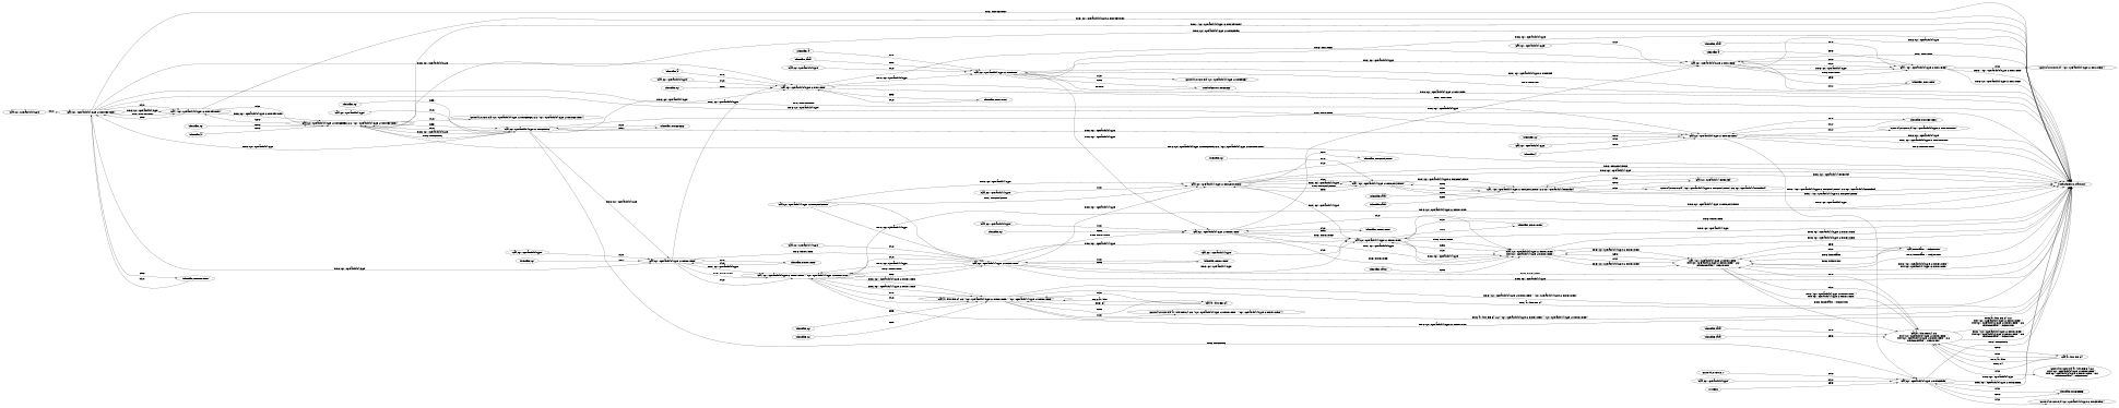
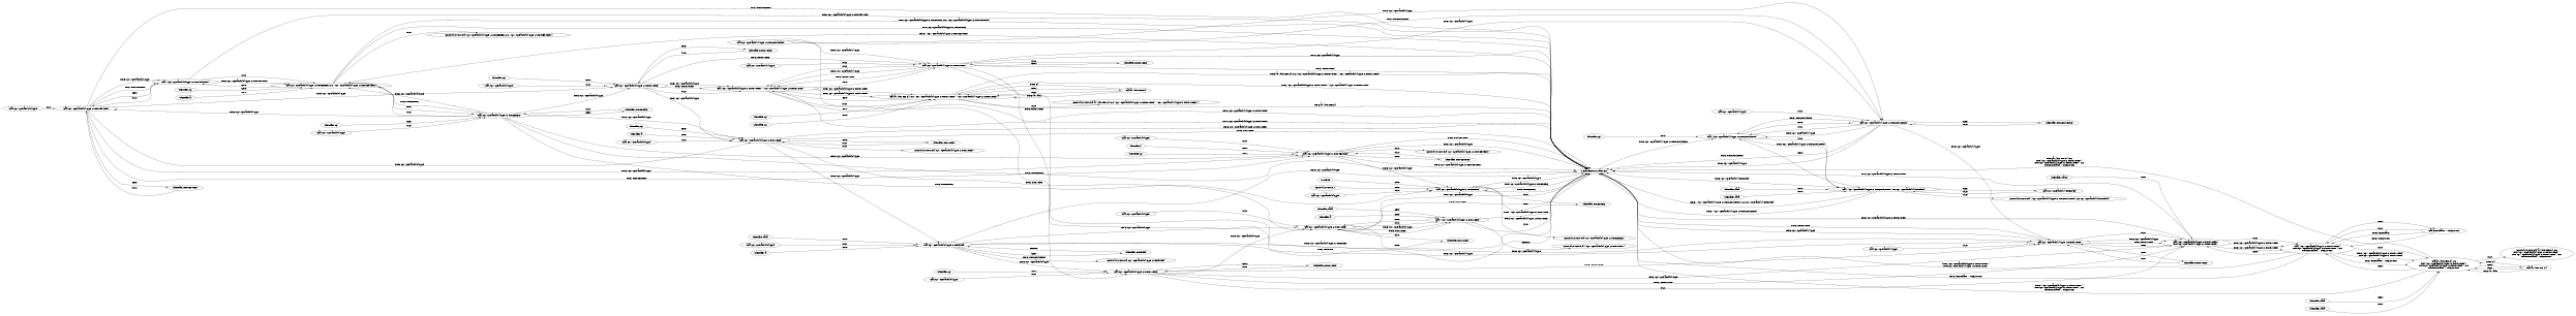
  digraph {
    rankdir=LR
    n1 [label="(Call,op->operands[0].type & OT_MEMORY)"]
    n2 [label="(Call,!(op->operands[0].type & OT_MEMORY))"]
    n3 [label="(Call,op->operands[0].type & OT_QWORD)"]
    n4 [label="(Call,op->operands[0].type & OT_WORD)"]
    n5 [label="(Call,op->operands[0].type & OT_MEMORY)"]
    n6 [label="(MethodReturn,static int)"]
    n7 [label="(Identifier,OT_MEMORY)"]
    n8 [label="(Call,op->operands[0].type & OT_GPREG && !(op->operands[0].type & OT_MEMORY))"]
    n9 [label="(Call,(op->operands[0].type & OT_QWORD) | (op->operands[1].type & OT_QWORD))"]
    n10 [label="(Call,op->operands[1].type & OT_QWORD)"]
    n11 [label="(Identifier,OT_QWORD)"]
    n12 [label="(Call,op->operands[0].type & OT_WORD)"]
    n13 [label="(Call,op->operands[0].type & OT_BYTE)"]
+   n14 [label="(ControlStructure,if (op->operands[0].type & OT_WORD))"]
    n15 [label="(Identifier,OT_WORD)"]
    n16 [label="(Call,op->operands[0].type & OT_GPREG)"]
    n17 [label="(Identifier,OT_MEMORY)"]
    n18 [label="(ControlStructure,if (op->operands[0].type & OT_MEMORY))"]
    n19 [label="(Call,op->operands[0].type & OT_GPREG)"]
    n20 [label="(Identifier,OT_GPREG)"]
    n21 [label="(ControlStructure,if (op->operands[0].type & OT_GPREG && !(op->operands[0].type & OT_MEMORY)))"]
    n22 [label="(ControlStructure,if (op->operands[0].type & OT_GPREG))"]
    n23 [label="(Identifier,OT_GPREG)"]
    n24 [label="(Call,a->bits == 64 && ((op->operands[0].type & OT_QWORD) | (op->operands[1].type & OT_QWORD)))"]
    n25 [label="(Call,op->operands[1].type & OT_CONSTANT)"]
    n26 [label="(Call,op->operands[1].type & OT_QWORD)"]
    n27 [label="(Call,op->operands[0].type & OT_QWORD)"]
    n28 [label="(Identifier,OT_QWORD)"]
    n29 [label="(ControlStructure,if (a->bits == 64 && ((op->operands[0].type & OT_QWORD) | (op->operands[1].type & OT_QWORD))))"]
    n30 [label="(Call,a->bits == 64)"]
    n31 [label="(Call,!(op->operands[1].type & OT_CONSTANT))"]
    n32 [label="(Identifier,OT_CONSTANT)"]
    n33 [label="(Call,(op->operands[0].type & OT_QWORD) |\n\t\t\t\t\t(op->operands[1].type & OT_QWORD))"]
    n34 [label="(Identifier,OT_QWORD)"]
    n35 [label="(Identifier,OT_QWORD)"]
    n36 [label="(Call,!(op->operands[1].type & OT_CONSTANT) && op->operands[1].extended)"]
    n37 [label="(Call,op->operands[1].extended)"]
    n38 [label="(ControlStructure,if (!(op->operands[1].type & OT_CONSTANT) && op->operands[1].extended))"]
    n39 [label="(Call,((op->operands[0].type & OT_QWORD) |\n\t\t\t\t\t(op->operands[1].type & OT_QWORD)) &&\n\t\t\t\t\timmediate < UT32_MAX)"]
    n40 [label="(Call,a->bits == 64 &&\n\t\t\t\t\t((op->operands[0].type & OT_QWORD) |\n\t\t\t\t\t(op->operands[1].type & OT_QWORD)) &&\n\t\t\t\t\timmediate < UT32_MAX)"]
    n41 [label="(Call,immediate < UT32_MAX)"]
    n42 [label="(ControlStructure,if (a->bits == 64 &&\n\t\t\t\t\t((op->operands[0].type & OT_QWORD) |\n\t\t\t\t\t(op->operands[1].type & OT_QWORD)) &&\n\t\t\t\t\timmediate < UT32_MAX))"]
    n43 [label="(Call,a->bits == 64)"]
    n44 [label="(Call,!(op->operands[0].type & OT_WORD))"]
    n45 [label="(Identifier,OT_WORD)"]
    n46 [label="(ControlStructure,if (!(op->operands[0].type & OT_WORD)))"]
    n47 [label="(ControlStructure,if (op->operands[0].type & OT_BYTE))"]
-   n48 [label="(MethodReturn,OT_BYTE)"]
+   n48 [label="(Identifier,OT_BYTE)"]
    n49 [label="(Identifier,data)"]
    n50 [label="(Identifier,op)"]
    n51 [label="(Call,op->operands[0].type)"]
    n52 [label="(Identifier,op)"]
    n53 [label="(Identifier,op)"]
    n54 [label="(Identifier,op)"]
    n55 [label="(Identifier,a)"]
    n56 [label="(Call,op->operands[1].type)"]
    n57 [label="(Identifier,op)"]
    n58 [label="(Call,op->operands[0].type)"]
    n59 [label="(Identifier,a)"]
    n60 [label="(Identifier,op)"]
    n61 [label="(Call,op->operands[0].type)"]
    n62 [label="(Call,op->operands[1].type & OT_CONSTANT)"]
    n63 [label="(Identifier,data)"]
    n64 [label="(Call,op->operands[1].type)"]
    n65 [label="(Identifier,data)"]
    n66 [label="(Identifier,op)"]
    n67 [label="(Call,op->operands[0].type)"]
    n68 [label="(Call,op->operands[0].type)"]
    n69 [label="(ControlStructure,1)"]
    n70 [label="(Identifier,l)"]
    n71 [label="(Identifier,op)"]
    n72 [label="(Identifier,a)"]
    n73 [label="(Call,op->operands[0].type)"]
    n74 [label="(Call,op->operands[0].type)"]
    n75 [label="(Identifier,static)"]
    n76 [label="(Identifier,data)"]
    n77 [label="(Identifier,data)"]
    n78 [label="(Identifier,data)"]
    n79 [label="(Call,op->operands[0].type)"]
    n80 [label="(Identifier,a)"]
    n81 [label="(Identifier,op)"]
    n82 [label="(Call,op->operands[1].type)"]
    n83 [label="(Call,op->operands[0].type)"]
    1000533
    n1 -> n2 [label="AST: "]
    n1 -> n2 [label="DDG: op->operands[0].type"]
    n1 -> n2 [label="DDG: OT_MEMORY"]
    n1 -> n3 [label="DDG: op->operands[0].type"]
    n1 -> n4 [label="DDG: op->operands[0].type"]
    n1 -> n5 [label="DDG: op->operands[0].type"]
    n1 -> n5 [label="DDG: OT_MEMORY"]
    n1 -> n6 [label="DDG: OT_MEMORY"]
    n1 -> n7 [label="CFG: "]
    n2 -> n1 [label="CFG: "]
    n2 -> n6 [label="DDG: op->operands[0].type & OT_MEMORY"]
    n2 -> n8 [label="AST: "]
    n2 -> n8 [label="DDG: op->operands[0].type & OT_MEMORY"]
    n3 -> n4 [label="DDG: op->operands[0].type"]
    n3 -> n9 [label="AST: "]
    n3 -> n9 [label="DDG: op->operands[0].type"]
    n3 -> n9 [label="DDG: OT_QWORD"]
    n3 -> n10 [label="DDG: OT_QWORD"]
    n3 -> n11 [label="CFG: "]
    n4 -> n6 [label="DDG: op->operands[0].type & OT_WORD"]
    n4 -> n6 [label="DDG: OT_WORD"]
    n4 -> n12 [label="DDG: OT_WORD"]
    n4 -> n13 [label="DDG: op->operands[0].type"]
+   n4 -> n14 [label="AST: "]
    n4 -> n15 [label="CFG: "]
    n5 -> n6 [label="DDG: op->operands[0].type"]
    n5 -> n6 [label="DDG: op->operands[0].type & OT_MEMORY"]
    n5 -> n6 [label="DDG: OT_MEMORY"]
    n5 -> n16 [label="DDG: op->operands[0].type"]
    n5 -> n17 [label="CFG: "]
    n5 -> n18 [label="AST: "]
    n7 -> n1 [label="AST: "]
    n8 -> n2 [label="CFG: "]
    n8 -> n6 [label="DDG: op->operands[0].type & OT_GPREG && !(op->operands[0].type & OT_MEMORY)"]
    n8 -> n6 [label="DDG: op->operands[0].type & OT_GPREG"]
    n8 -> n6 [label="DDG: !(op->operands[0].type & OT_MEMORY)"]
    n8 -> n19 [label="CFG: "]
    n8 -> n21 [label="AST: "]
    n9 -> n6 [label="DDG: op->operands[1].type & OT_QWORD"]
    n9 -> n6 [label="DDG: op->operands[0].type & OT_QWORD"]
    n9 -> n10 [label="CFG: "]
    n9 -> n24 [label="AST: "]
    n9 -> n24 [label="DDG: op->operands[0].type & OT_QWORD"]
    n9 -> n24 [label="DDG: op->operands[1].type & OT_QWORD"]
    n10 -> n6 [label="DDG: op->operands[1].type"]
    n10 -> n6 [label="DDG: OT_QWORD"]
    n10 -> n9 [label="AST: "]
    n10 -> n9 [label="DDG: op->operands[1].type"]
    n10 -> n9 [label="DDG: OT_QWORD"]
    n10 -> n25 [label="DDG: op->operands[1].type"]
    n10 -> n26 [label="DDG: op->operands[1].type"]
    n10 -> n27 [label="DDG: OT_QWORD"]
    n10 -> n28 [label="CFG: "]
    n11 -> n3 [label="AST: "]
    n12 -> n6 [label="DDG: op->operands[0].type"]
    n12 -> n6 [label="DDG: OT_WORD"]
    n12 -> n44 [label="AST: "]
    n12 -> n44 [label="DDG: op->operands[0].type"]
    n12 -> n44 [label="DDG: OT_WORD"]
    n12 -> n45 [label="CFG: "]
    n13 -> n6 [label="DDG: op->operands[0].type"]
    n13 -> n6 [label="DDG: op->operands[0].type & OT_BYTE"]
    n13 -> n6 [label="DDG: OT_BYTE"]
    n13 -> n12 [label="DDG: op->operands[0].type"]
    n13 -> n27 [label="DDG: op->operands[0].type"]
-   n13 -> n47 [label="AST: "]
+   n13 -> n47 [label="DDG: OT_CONSTANT"]
    n13 -> n48 [label="CFG: "]
    n15 -> n4 [label="AST: "]
    n16 -> n6 [label="DDG: op->operands[0].type"]
    n16 -> n6 [label="DDG: op->operands[0].type & OT_GPREG"]
    n16 -> n6 [label="DDG: OT_GPREG"]
    n16 -> n22 [label="AST: "]
    n16 -> n23 [label="CFG: "]
    n17 -> n5 [label="AST: "]
    n19 -> n1 [label="DDG: op->operands[0].type"]
    n19 -> n3 [label="DDG: op->operands[0].type"]
    n19 -> n4 [label="DDG: op->operands[0].type"]
    n19 -> n5 [label="DDG: op->operands[0].type"]
    n19 -> n6 [label="DDG: OT_GPREG"]
    n19 -> n8 [label="AST: "]
    n19 -> n8 [label="DDG: op->operands[0].type"]
    n19 -> n8 [label="DDG: OT_GPREG"]
    n19 -> n16 [label="DDG: OT_GPREG"]
    n19 -> n20 [label="CFG: "]
    n20 -> n19 [label="AST: "]
    n23 -> n16 [label="AST: "]
    n24 -> n6 [label="DDG: a->bits == 64 && ((op->operands[0].type & OT_QWORD) | (op->operands[1].type & OT_QWORD))"]
    n24 -> n6 [label="DDG: (op->operands[0].type & OT_QWORD) | (op->operands[1].type & OT_QWORD)"]
    n24 -> n6 [label="DDG: a->bits == 64"]
    n24 -> n9 [label="CFG: "]
    n24 -> n29 [label="AST: "]
    n24 -> n30 [label="CFG: "]
    n25 -> n6 [label="DDG: op->operands[1].type"]
    n25 -> n6 [label="DDG: OT_CONSTANT"]
    n25 -> n26 [label="DDG: op->operands[1].type"]
    n25 -> n31 [label="AST: "]
    n25 -> n31 [label="DDG: op->operands[1].type"]
    n25 -> n31 [label="DDG: OT_CONSTANT"]
    n25 -> n32 [label="CFG: "]
    n26 -> n6 [label="DDG: OT_QWORD"]
    n26 -> n6 [label="DDG: op->operands[1].type"]
    n26 -> n33 [label="AST: "]
    n26 -> n33 [label="DDG: op->operands[1].type"]
    n26 -> n33 [label="DDG: OT_QWORD"]
    n26 -> n34 [label="CFG: "]
    n27 -> n12 [label="DDG: op->operands[0].type"]
    n27 -> n26 [label="DDG: OT_QWORD"]
    n27 -> n33 [label="AST: "]
    n27 -> n33 [label="DDG: op->operands[0].type"]
    n27 -> n33 [label="DDG: OT_QWORD"]
    n27 -> n35 [label="CFG: "]
    n28 -> n10 [label="AST: "]
    n30 -> n24 [label="AST: "]
    n30 -> n24 [label="DDG: a->bits"]
    n30 -> n24 [label="DDG: 64"]
-   n31 -> n6 [label="DDG: op->operands[1].type & OT_CONSTANT"]
+   n6 -> n31 [label="DDG: op->operands[1].type & OT_CONSTANT"]
    n31 -> n25 [label="CFG: "]
    n31 -> n36 [label="AST: "]
    n31 -> n36 [label="DDG: op->operands[1].type & OT_CONSTANT"]
    n32 -> n25 [label="AST: "]
    n33 -> n6 [label="DDG: op->operands[1].type & OT_QWORD"]
    n33 -> n6 [label="DDG: op->operands[0].type & OT_QWORD"]
    n33 -> n26 [label="CFG: "]
    n33 -> n39 [label="AST: "]
    n33 -> n39 [label="DDG: op->operands[0].type & OT_QWORD"]
    n33 -> n39 [label="DDG: op->operands[1].type & OT_QWORD"]
    n34 -> n26 [label="AST: "]
    n35 -> n27 [label="AST: "]
    n36 -> n6 [label="DDG: op->operands[1].extended"]
    n36 -> n6 [label="DDG: !(op->operands[1].type & OT_CONSTANT) && op->operands[1].extended"]
    n36 -> n6 [label="DDG: !(op->operands[1].type & OT_CONSTANT)"]
    n36 -> n31 [label="CFG: "]
    n36 -> n37 [label="CFG: "]
    n36 -> n38 [label="AST: "]
    n37 -> n36 [label="AST: "]
    n39 -> n6 [label="DDG: (op->operands[0].type & OT_QWORD) |\n\t\t\t\t\t(op->operands[1].type & OT_QWORD)"]
    n39 -> n6 [label="DDG: immediate < UT32_MAX"]
    n39 -> n33 [label="CFG: "]
    n39 -> n40 [label="AST: "]
    n39 -> n40 [label="DDG: (op->operands[0].type & OT_QWORD) |\n\t\t\t\t\t(op->operands[1].type & OT_QWORD)"]
    n39 -> n40 [label="DDG: immediate < UT32_MAX"]
    n39 -> n41 [label="CFG: "]
    n40 -> n6 [label="DDG: a->bits == 64 &&\n\t\t\t\t\t((op->operands[0].type & OT_QWORD) |\n\t\t\t\t\t(op->operands[1].type & OT_QWORD)) &&\n\t\t\t\t\timmediate < UT32_MAX"]
    n40 -> n6 [label="DDG: ((op->operands[0].type & OT_QWORD) |\n\t\t\t\t\t(op->operands[1].type & OT_QWORD)) &&\n\t\t\t\t\timmediate < UT32_MAX"]
    n40 -> n39 [label="CFG: "]
    n40 -> n42 [label="AST: "]
    n40 -> n43 [label="CFG: "]
    n41 -> n39 [label="AST: "]
    n41 -> n39 [label="DDG: immediate"]
    n41 -> n39 [label="DDG: UT32_MAX"]
    n43 -> n40 [label="AST: "]
    n43 -> n40 [label="DDG: a->bits"]
    n43 -> n40 [label="DDG: 64"]
    n44 -> n6 [label="DDG: op->operands[0].type & OT_WORD"]
    n44 -> n6 [label="DDG: !(op->operands[0].type & OT_WORD)"]
    n44 -> n12 [label="CFG: "]
-   n44 -> n46 [label="AST: "]
+   n44 -> n46 [label="GPREG: "]
    n45 -> n12 [label="AST: "]
    n48 -> n13 [label="GPREG: "]
    n49 -> n36 [label="CFG: "]
    n50 -> n24 [label="CFG: "]
    n51 -> n27 [label="AST: "]
    n52 -> n4 [label="CFG: "]
    n53 -> n5 [label="CFG: "]
    n54 -> n24 [label="CFG: "]
    n55 -> n8 [label="CFG: "]
    n56 -> n26 [label="AST: "]
    n57 -> n19 [label="CFG: "]
    n58 -> n12 [label="AST: "]
    n59 -> n44 [label="CFG: "]
    n60 -> n31 [label="CFG: "]
    n61 -> n19 [label="AST: "]
    n62 -> n10 [label="DDG: op->operands[1].type"]
    n62 -> n25 [label="DDG: op->operands[1].type"]
    n62 -> n25 [label="DDG: OT_CONSTANT"]
    n62 -> n26 [label="DDG: op->operands[1].type"]
    n63 -> n40 [label="CFG: "]
    n64 -> n25 [label="AST: "]
    n65 -> n44 [label="CFG: "]
    n66 -> n3 [label="CFG: "]
    n67 -> n1 [label="AST: "]
    n68 -> n5 [label="AST: "]
    n69 -> n16 [label="CFG: "]
    n70 -> n5 [label="CFG: "]
    n71 -> n27 [label="CFG: "]
    n72 -> n13 [label="CFG: "]
    n73 -> n3 [label="AST: "]
    n74 -> n16 [label="AST: "]
    n75 -> n33 [label="CFG: "]
    n76 -> n40 [label="CFG: "]
    n77 -> n36 [label="CFG: "]
    n78 -> n13 [label="CFG: "]
    n79 -> n13 [label="AST: "]
    n80 -> n4 [label="CFG: "]
    n81 -> n8 [label="CFG: "]
    n82 -> n10 [label="AST: "]
    n83 -> n4 [label="AST: "]
    1000533 -> n16 [label="CFG: "]
  }
